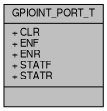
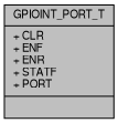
  digraph {
-   n1 [color=black fillcolor=grey75 fontcolor=black fontname=FreeSans fontsize=10 height=0.2 label="{GPIOINT_PORT_T\n|+ CLR\l+ ENF\l+ ENR\l+ STATF\l+ STATR\l|}" shape=record style=filled width=0.4]
+   n1 [color=black fillcolor=grey75 fontcolor=black fontname=FreeSans fontsize=10 height=0.2 label="{GPIOINT_PORT_T\n|+ CLR\l+ ENF\l+ ENR\l+ STATF\l+ PORT\l|}" shape=record style=filled width=0.4]
  }
